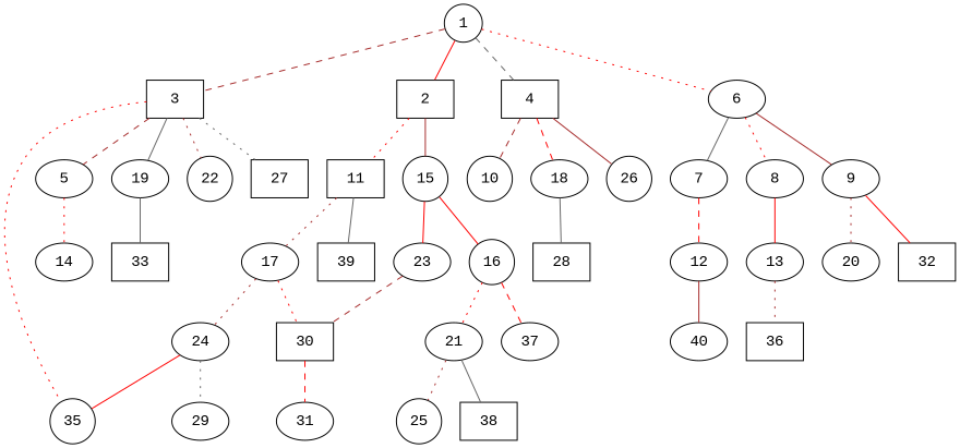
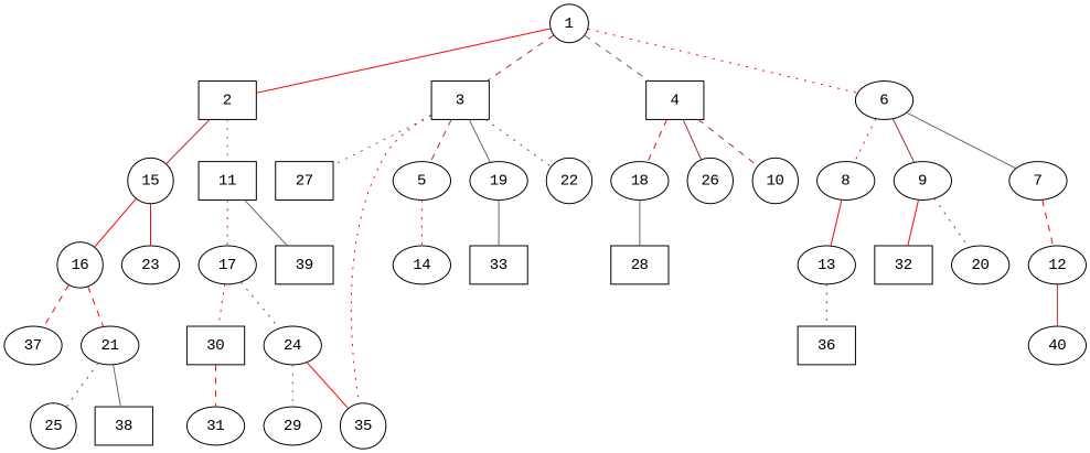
  graph {
    fontname="Liberation Mono"
    node [fontname="Liberation Mono" shape=ellipse]
    edge [color=red fontname="Liberation Mono" style=solid]
    1 [shape=circle]
    2 [shape=box]
    3 [shape=box]
    4 [shape=box]
    6
    11 [shape=box]
    15 [shape=circle]
    5
    19
    22 [shape=circle]
    27 [shape=box]
    35 [shape=circle]
    10 [shape=circle]
    18
    26 [shape=circle]
    7
    8
    9
    17
    39 [shape=box]
    16 [shape=circle]
    23
    14
    33 [shape=box]
    28 [shape=box]
    12
    13
    20
    32 [shape=box]
    24
    30 [shape=box]
    21
    37
    40
    36 [shape=box]
    29
    31
    25 [shape=circle]
    38 [shape=box]
    1 -- 2
    1 -- 3 [color=brown style=dashed]
    1 -- 4 [color=gray40 style=dashed]
    1 -- 6 [style=dotted]
-   2 -- 11 [style=dotted]
+   2 -- 11 [color=gray40 style=dotted]
    2 -- 15 [color=brown]
    3 -- 5 [color=brown style=dashed]
    3 -- 19 [color=gray40]
    3 -- 22 [color=brown style=dotted]
    3 -- 27 [color=gray40 style=dotted]
    3 -- 35 [style=dotted]
    4 -- 10 [color=brown style=dashed]
    4 -- 18 [style=dashed]
    4 -- 26 [color=brown]
    6 -- 7 [color=gray40]
    6 -- 8 [style=dotted]
    6 -- 9 [color=brown]
    11 -- 17 [color=brown style=dotted]
    11 -- 39 [color=gray40]
    15 -- 16
    15 -- 23
    5 -- 14 [style=dotted]
    19 -- 33 [color=gray40]
    18 -- 28 [color=gray40]
    7 -- 12 [style=dashed]
    8 -- 13
    9 -- 20 [color=brown style=dotted]
    9 -- 32
    17 -- 24 [color=brown style=dotted]
    17 -- 30 [style=dotted]
-   16 -- 21 [style=dotted]
+   16 -- 21 [style=dashed]
    16 -- 37 [style=dashed]
-   23 -- 30 [color=brown style=dashed]
    12 -- 40 [color=brown]
    13 -- 36 [color=brown style=dotted]
    24 -- 35
    24 -- 29 [color=gray40 style=dotted]
    30 -- 31 [style=dashed]
    21 -- 25 [color=brown style=dotted]
    21 -- 38 [color=gray40]
  }
